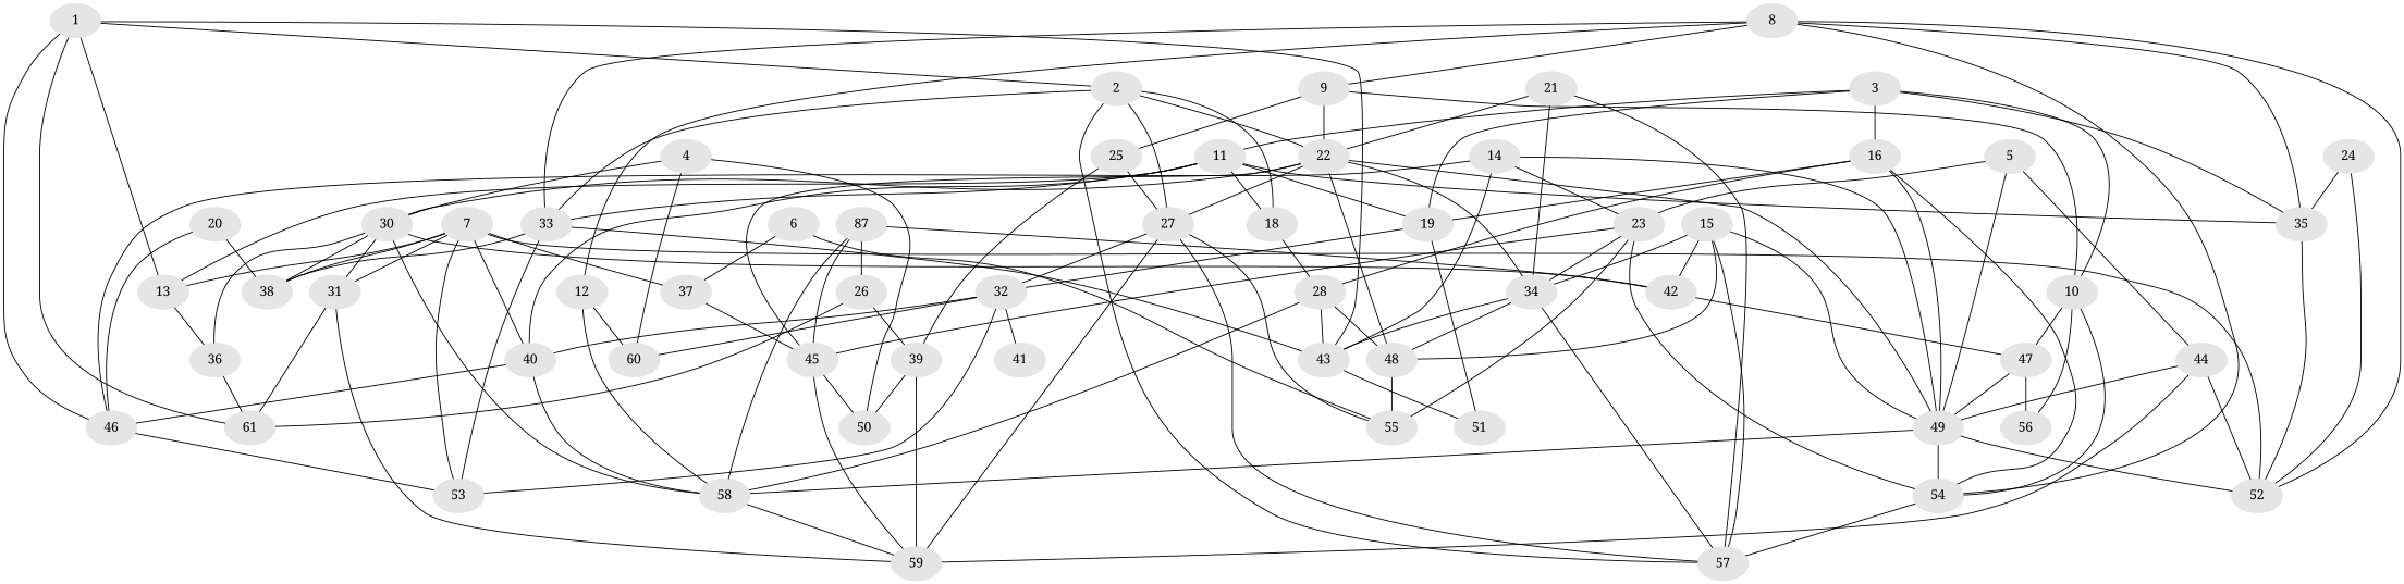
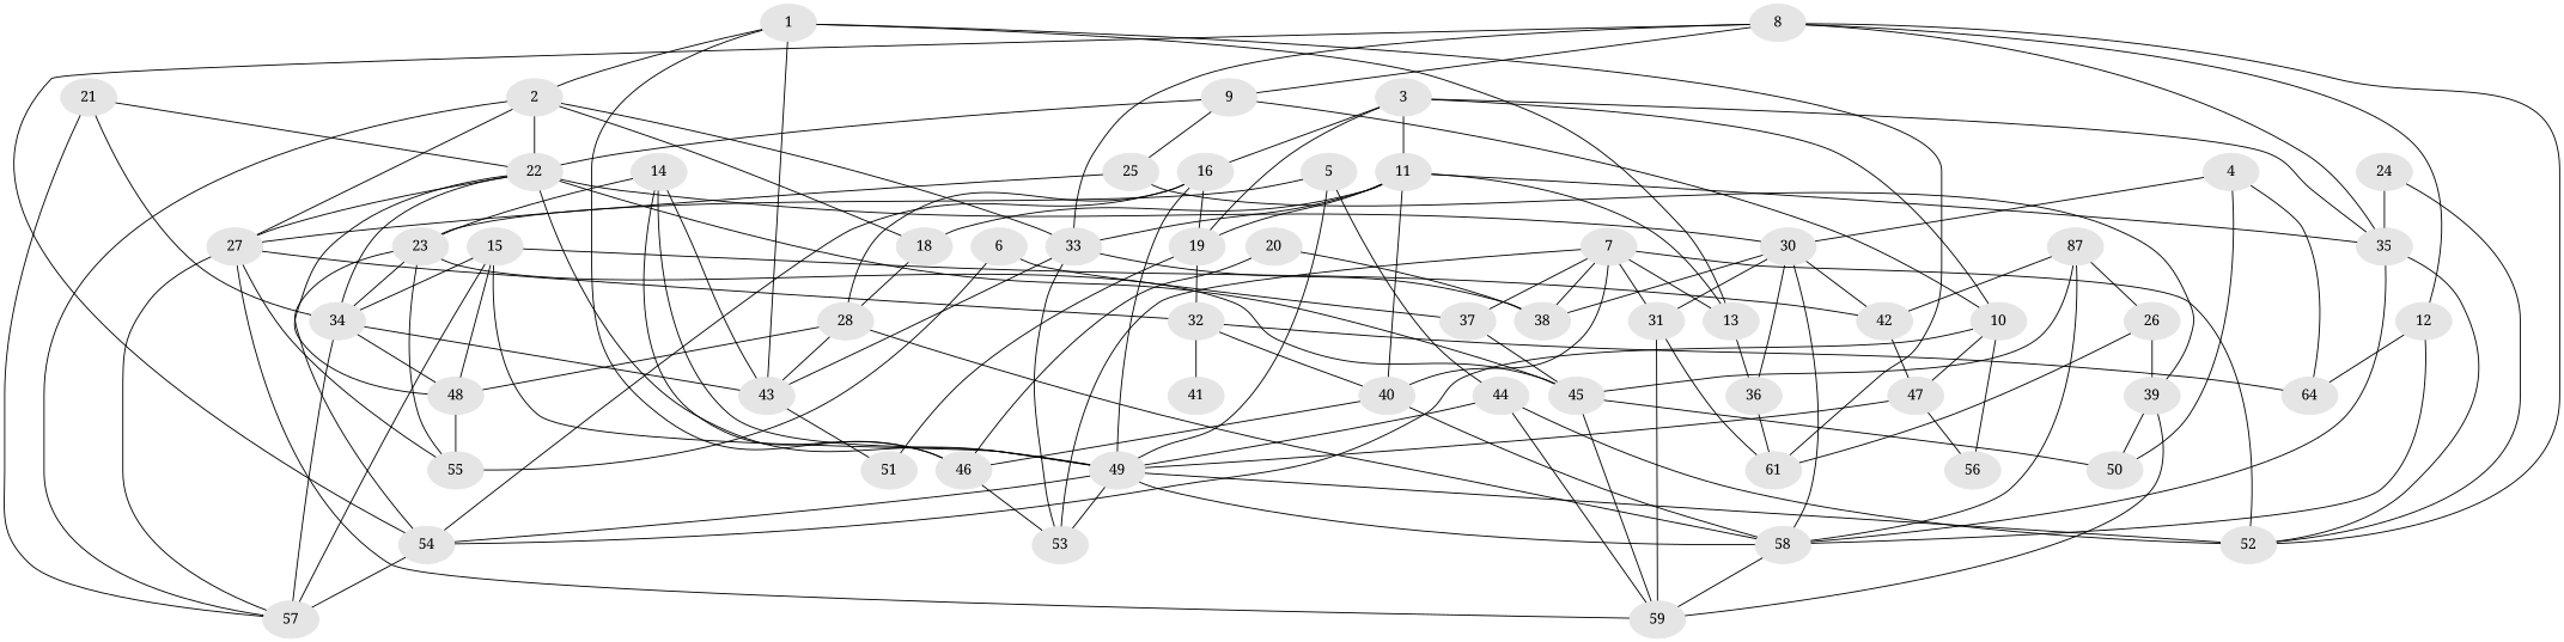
  graph {
    fontname="Noto Serif"
    node [color=gray90 fontname="Noto Serif" style=filled]
    edge [fontname="Noto Serif" weight=1.0]
    1
    2
    13
    43
    46
    61
    18
    22
    27
    33
    57
    36
    51
    53
    28
    30
    49
    34
    48
    45
    55
    32
    59
    38
    3
    10
    11
    16
    19
    35
    54
    47
    56
    40
    52
    58
    4
    50
-   60
+   60 [label=64]
    31
    42
    5
    23
    44
    6
    37
    7
    8
    9
    12
    25
    39
    14
    15
    n55 [label=87]
    26
    41
    20
    21
    24
    1 -- 2
    1 -- 13
    1 -- 43
    1 -- 46
    1 -- 61
    2 -- 18
    2 -- 22
    2 -- 27
    2 -- 33
    2 -- 57
    13 -- 36
    43 -- 51
    46 -- 53
    18 -- 28
    22 -- 27
    22 -- 30
    22 -- 49
    22 -- 34
    22 -- 48
    22 -- 45
    27 -- 57
    27 -- 55
    27 -- 32
    27 -- 59
    33 -- 43
    33 -- 53
    33 -- 38
    36 -- 61
    28 -- 43
    28 -- 48
    28 -- 58
    30 -- 36
    30 -- 38
    30 -- 58
    30 -- 31
    30 -- 42
-   32 -- 53 [weight=2.0]
+   49 -- 53 [weight=2.0]
    49 -- 54
    49 -- 52
    49 -- 58
    34 -- 43 [weight=2.0]
    34 -- 57
    34 -- 48
    48 -- 55 [weight=2.0]
    45 -- 59
    45 -- 50
    32 -- 40
    32 -- 60
    32 -- 41
    3 -- 10
    3 -- 11
    3 -- 16
    3 -- 19
    3 -- 35
    10 -- 54
    10 -- 47
    10 -- 56
    11 -- 13
    11 -- 18
    11 -- 33 [weight=2.0]
    11 -- 19
    11 -- 35
    11 -- 40
    16 -- 28
    16 -- 49
    16 -- 19
    16 -- 54
    19 -- 51 [weight=2.0]
    19 -- 32
    35 -- 52
+   35 -- 58
    54 -- 57 [weight=2.0]
    47 -- 49
    47 -- 56
    40 -- 46
    40 -- 58
    58 -- 59
    4 -- 30
    4 -- 50
    4 -- 60
    31 -- 61
    31 -- 59
    42 -- 47
    5 -- 49
    5 -- 23
    5 -- 44
    23 -- 34
    23 -- 45
    23 -- 55 [weight=2.0]
    23 -- 54
    44 -- 49
    44 -- 59
    44 -- 52
    6 -- 55 [weight=2.0]
    6 -- 37
    37 -- 45
    7 -- 13
    7 -- 53
    7 -- 38
    7 -- 40
    7 -- 52 [weight=2.0]
    7 -- 31
    7 -- 37
    8 -- 33
    8 -- 35
    8 -- 54
    8 -- 52
    8 -- 9
    8 -- 12
    9 -- 22
    9 -- 10
    9 -- 25
    12 -- 58
    12 -- 60
    25 -- 27
    25 -- 39 [weight=2.0]
    39 -- 59 [weight=2.0]
    39 -- 50
    14 -- 43
    14 -- 46
    14 -- 49
    14 -- 23
    15 -- 57
    15 -- 49
    15 -- 34
    15 -- 48
    15 -- 42 [weight=2.0]
    n55 -- 45
    n55 -- 58
    n55 -- 42
    n55 -- 26
    26 -- 61
    26 -- 39
    20 -- 46
    20 -- 38
    21 -- 22
    21 -- 57
    21 -- 34
    24 -- 35 [weight=2.0]
    24 -- 52
  }
